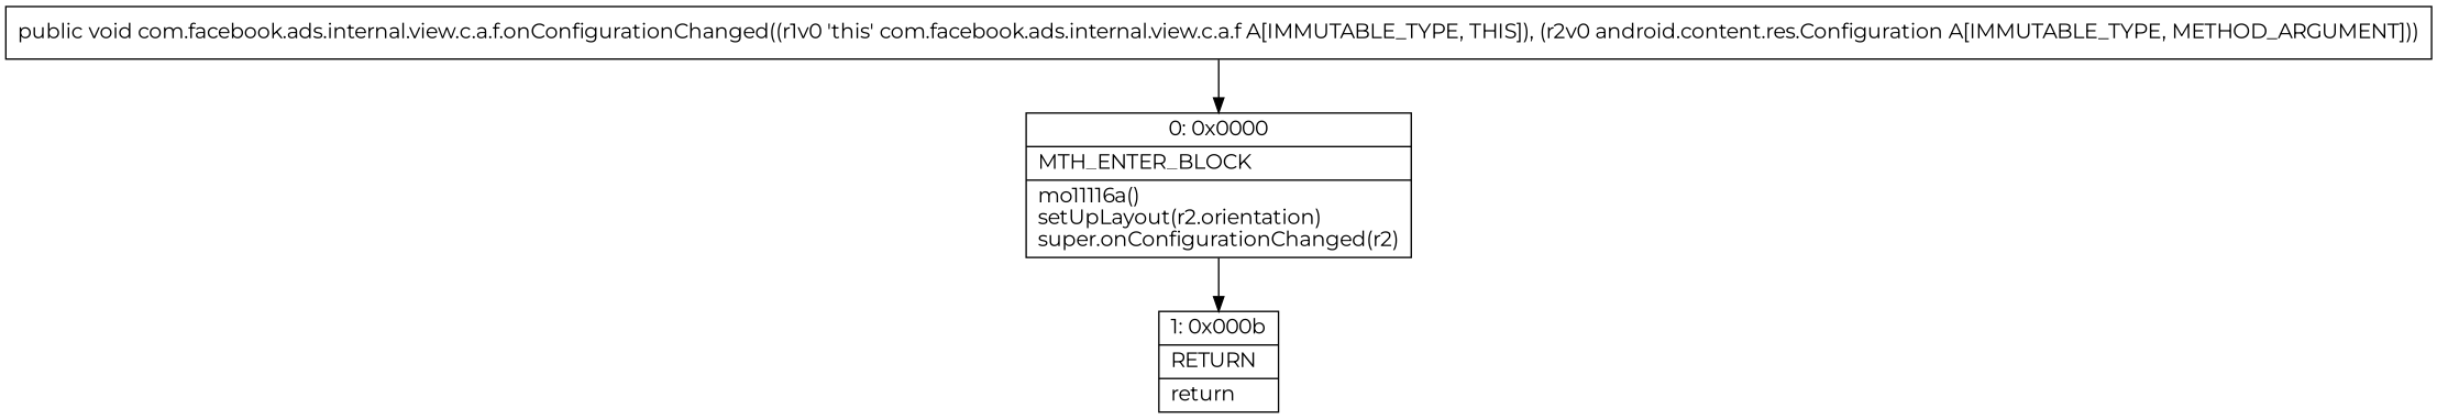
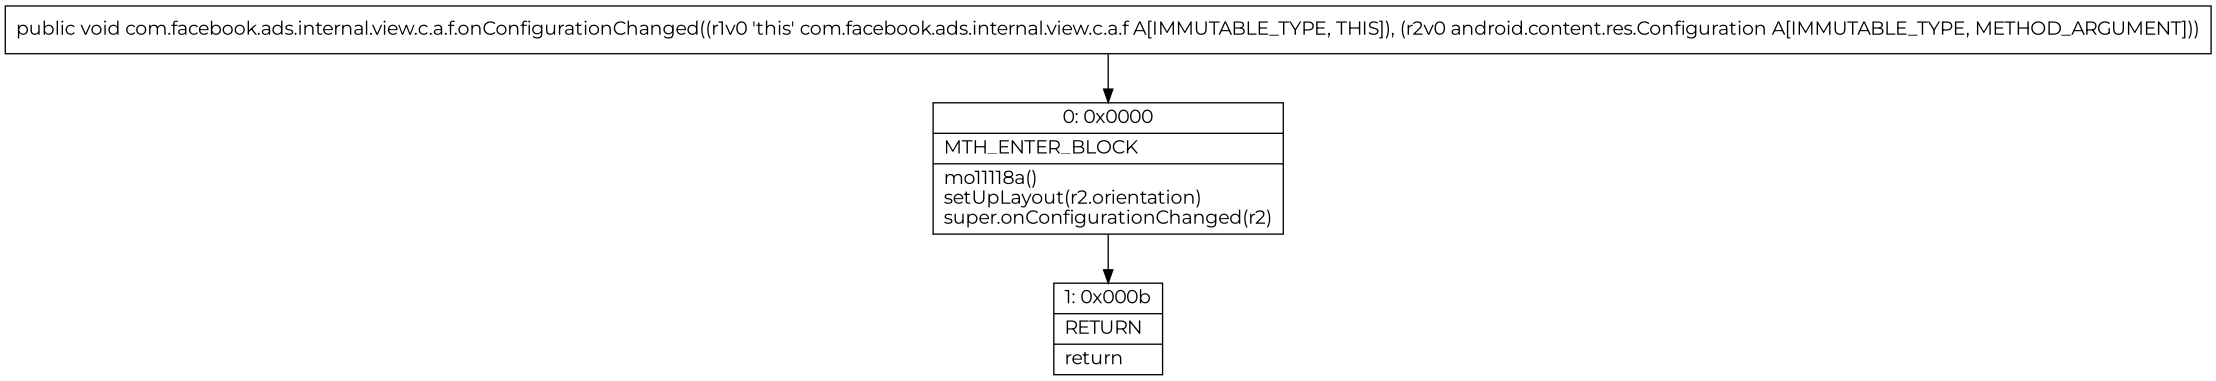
  digraph {
    fontname=Montserrat
    node [shape=record fontname=Montserrat]
    edge [fontname=Montserrat]
-   n1 [label="{0\:\ 0x0000|MTH_ENTER_BLOCK\l|mo11116a()\lsetUpLayout(r2.orientation)\lsuper.onConfigurationChanged(r2)\l}"]
+   n1 [label="{0\:\ 0x0000|MTH_ENTER_BLOCK\l|mo11118a()\lsetUpLayout(r2.orientation)\lsuper.onConfigurationChanged(r2)\l}"]
    n2 [label="{1\:\ 0x000b|RETURN\l|return\l}"]
    n3 [label="{public void com.facebook.ads.internal.view.c.a.f.onConfigurationChanged((r1v0 'this' com.facebook.ads.internal.view.c.a.f A[IMMUTABLE_TYPE, THIS]), (r2v0 android.content.res.Configuration A[IMMUTABLE_TYPE, METHOD_ARGUMENT])) }"]
    n1 -> n2
    n3 -> n1
  }
